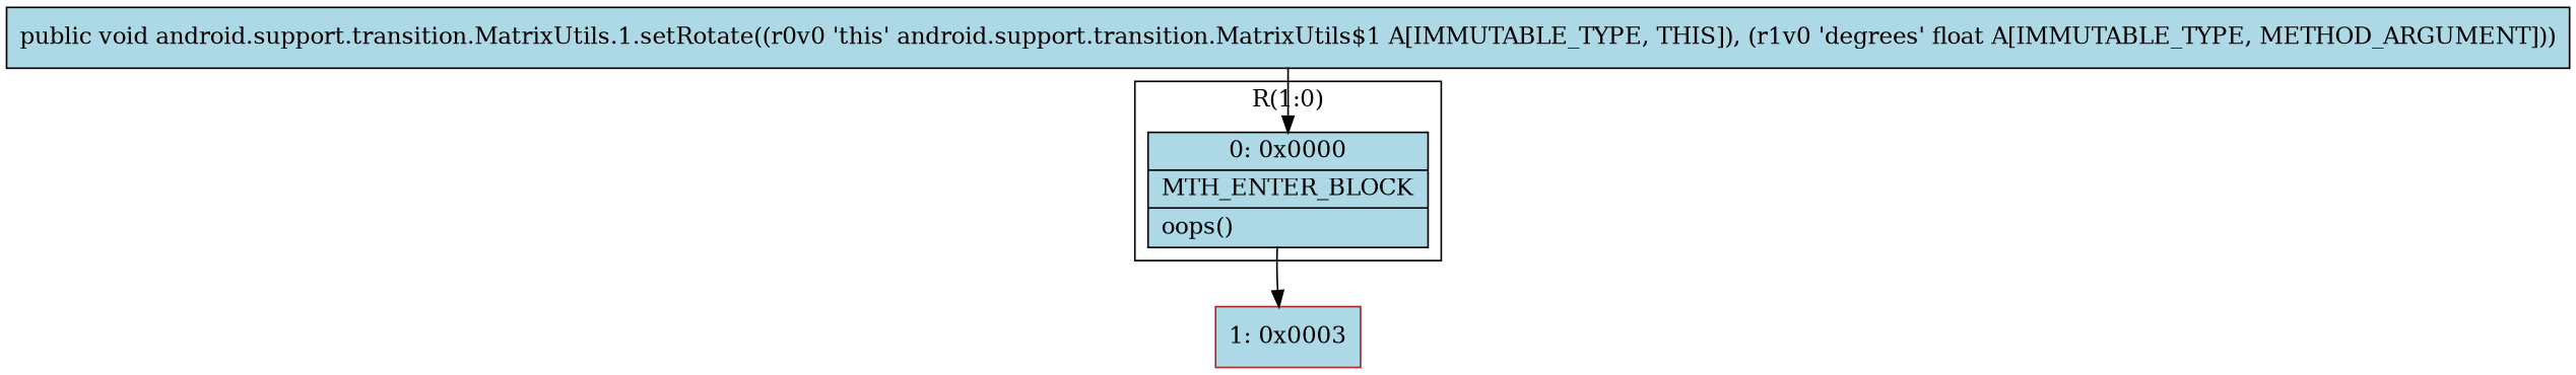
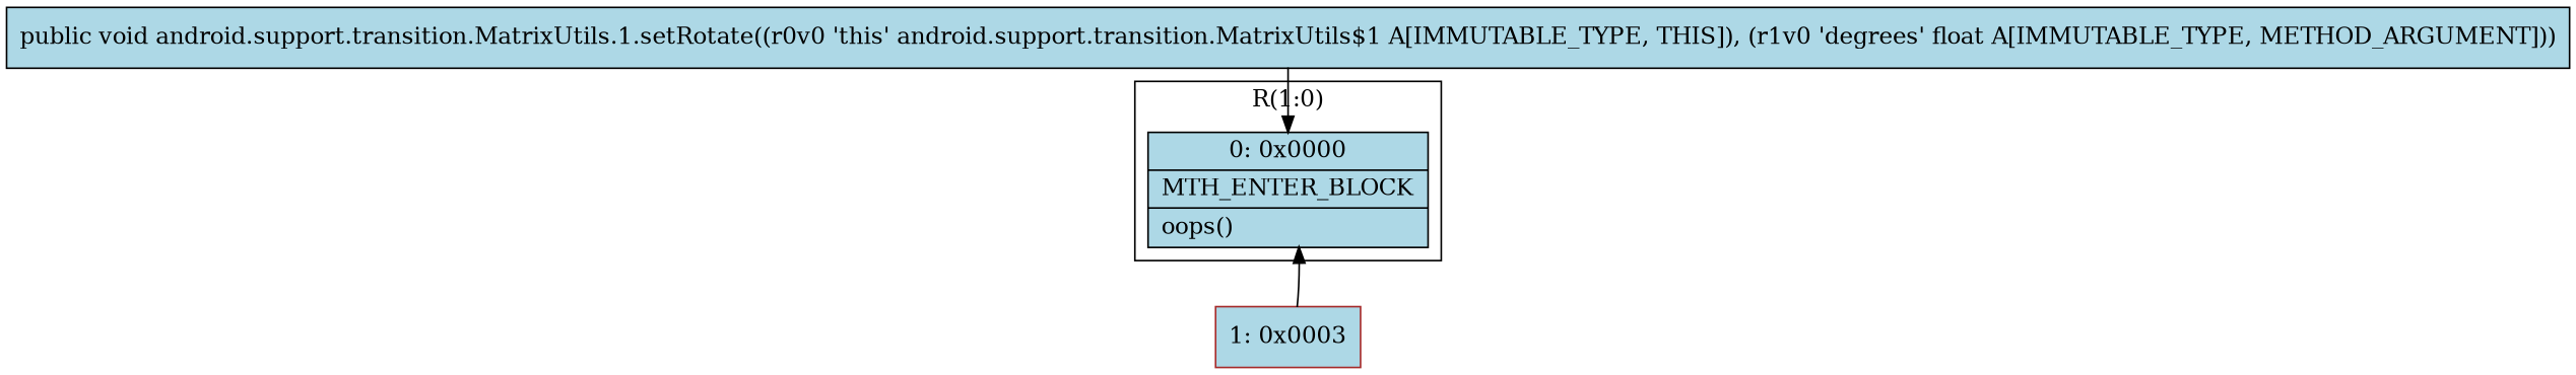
  digraph {
    node [color=black shape=record style=filled fillcolor=lightblue]
    n1 [label="{0\:\ 0x0000|MTH_ENTER_BLOCK\l|oops()\l}"]
    n2 [color=brown label="{1\:\ 0x0003}"]
    n3 [label="{public void android.support.transition.MatrixUtils.1.setRotate((r0v0 'this' android.support.transition.MatrixUtils$1 A[IMMUTABLE_TYPE, THIS]), (r1v0 'degrees' float A[IMMUTABLE_TYPE, METHOD_ARGUMENT])) }"]
    subgraph cluster_1 {
      label="R(1:0)"
      n1
    }
-   n1 -> n2
+   n2 -> n1
    n3 -> n1
  }
